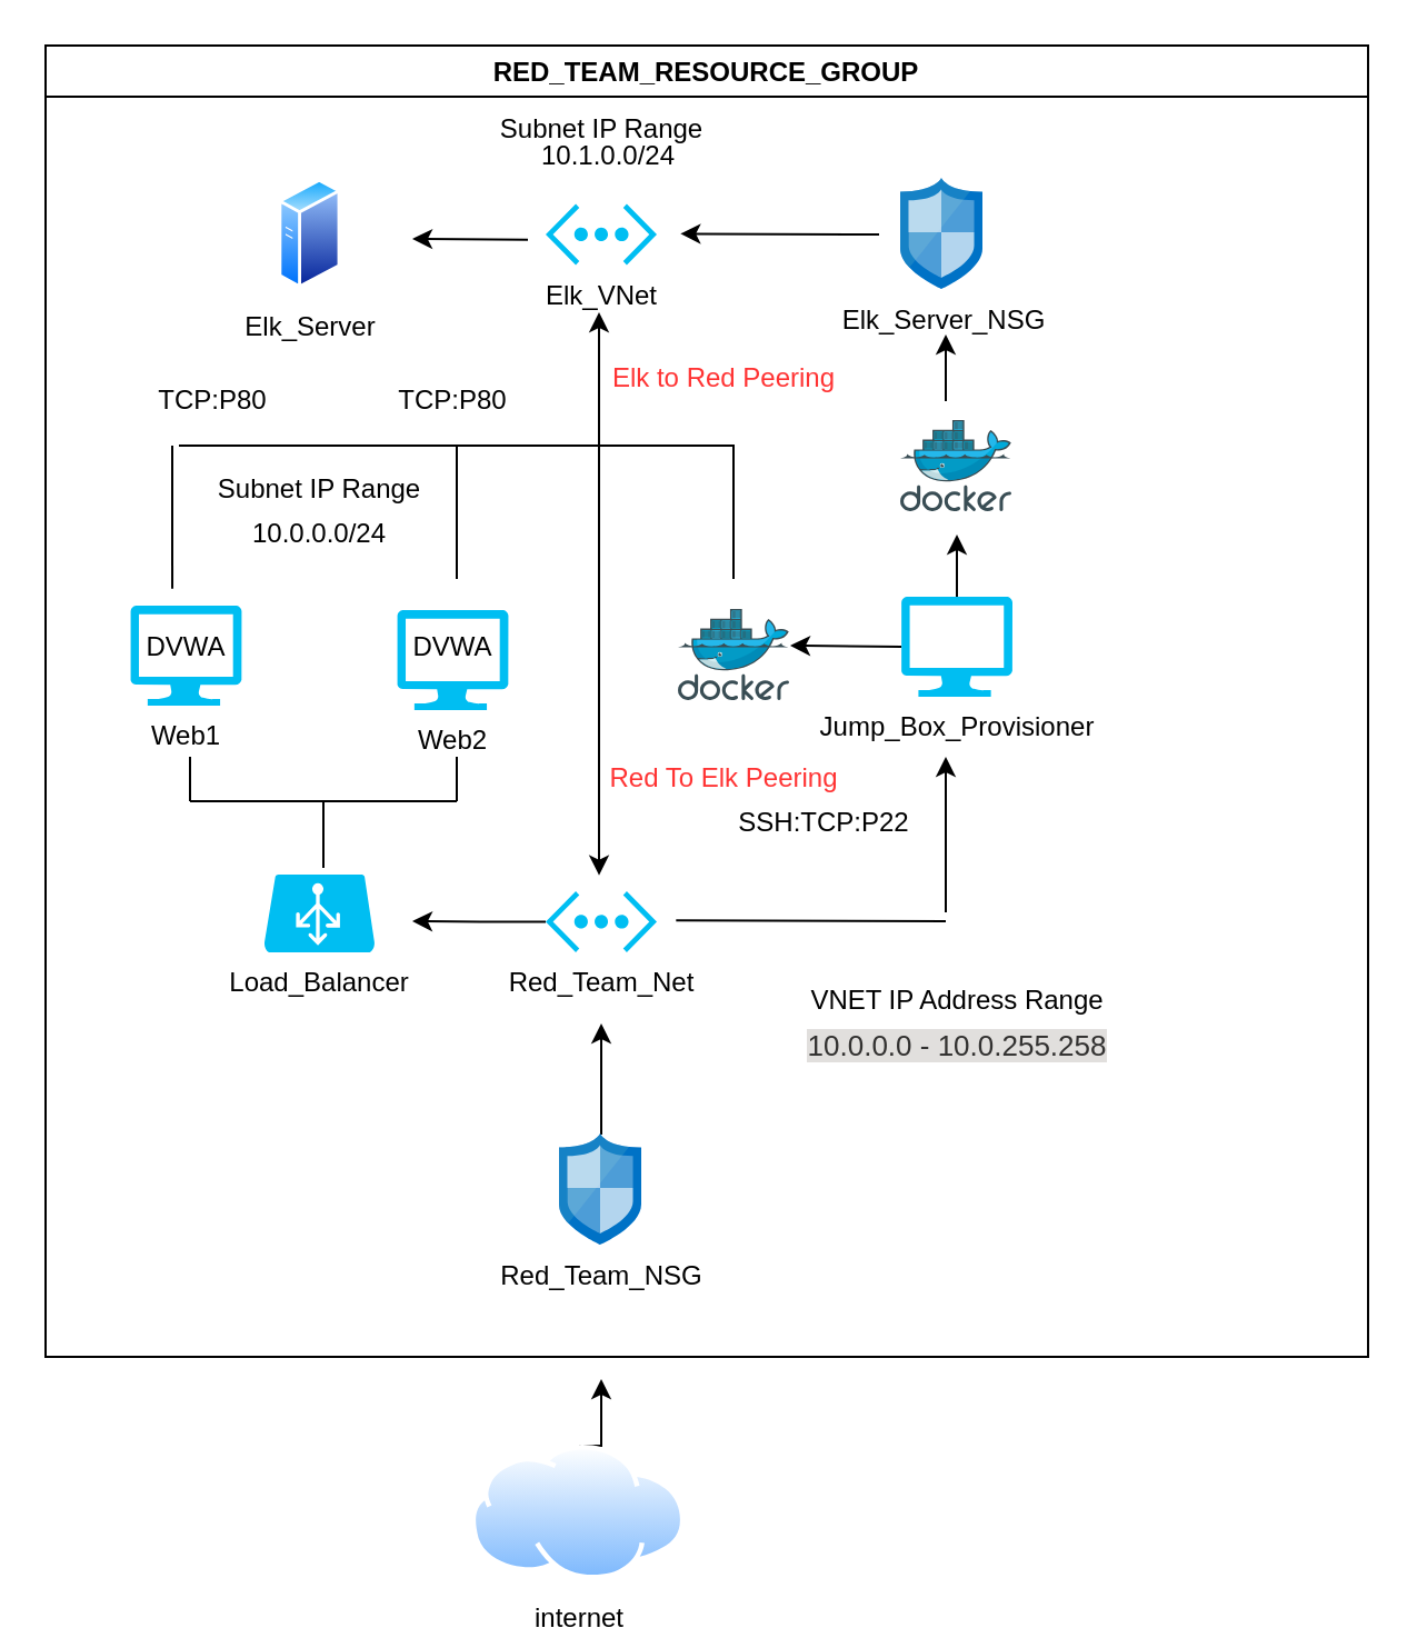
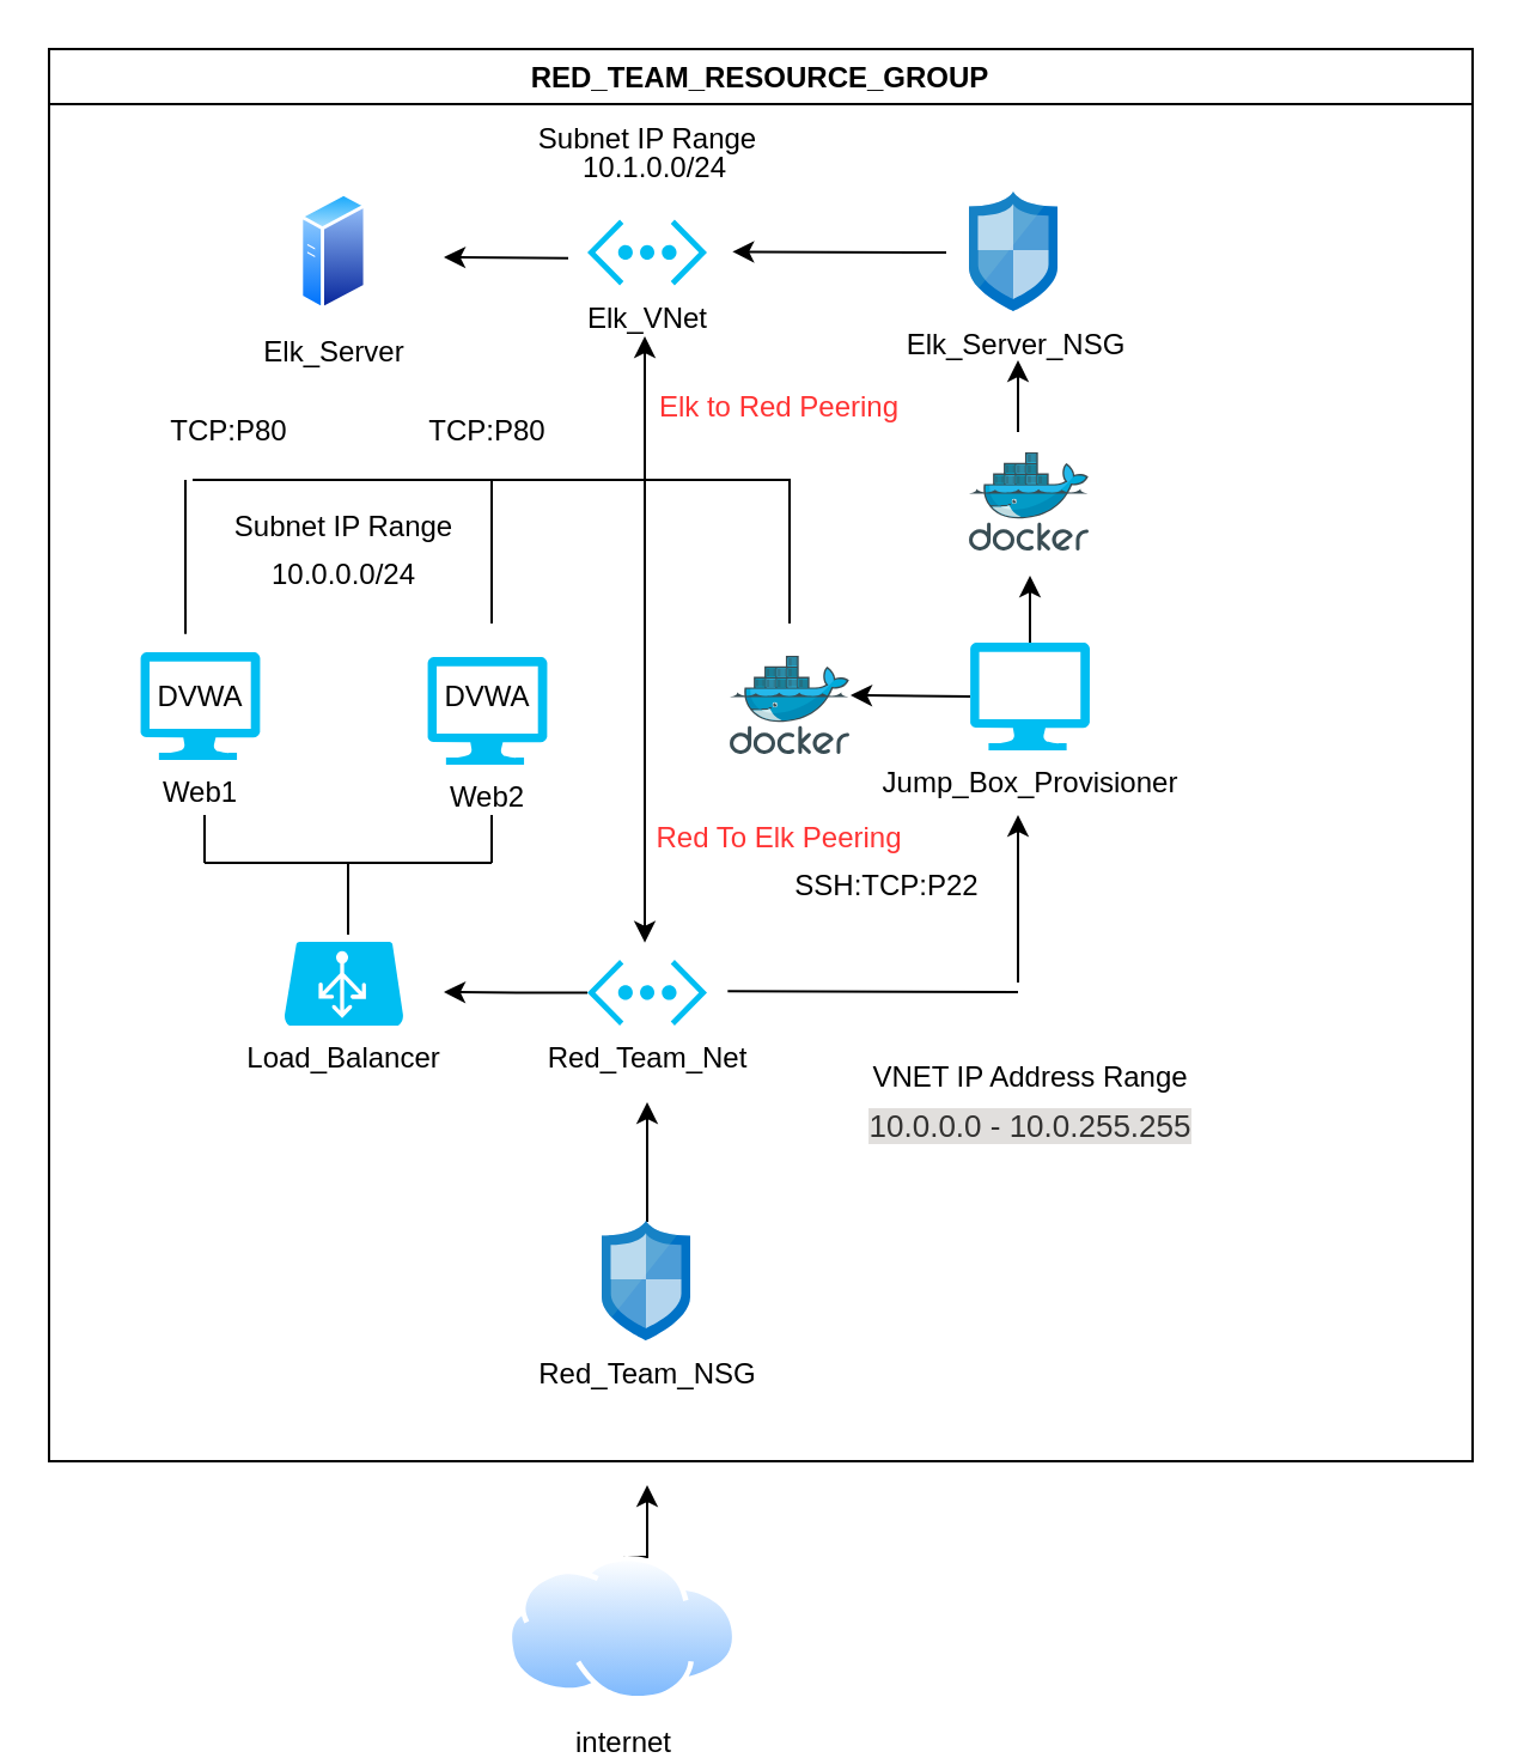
  <mxCell id="0" />
  <mxCell id="1" parent="0" />
  <mxCell id="2" style="edgeStyle=orthogonalEdgeStyle;rounded=0;orthogonalLoop=1;jettySize=auto;html=1;exitX=0;exitY=0.5;exitDx=0;exitDy=0;exitPerimeter=0;" parent="1" source="15" edge="1"><mxGeometry relative="1" as="geometry"><mxPoint x="355" y="290" as="targetPoint" /></mxGeometry></mxCell>
  <mxCell id="3" style="edgeStyle=orthogonalEdgeStyle;rounded=0;orthogonalLoop=1;jettySize=auto;html=1;exitX=0.5;exitY=0;exitDx=0;exitDy=0;" parent="1" source="4" edge="1"><mxGeometry relative="1" as="geometry"><mxPoint x="270" y="620" as="targetPoint" /></mxGeometry></mxCell>
  <mxCell id="4" value="internet" style="aspect=fixed;perimeter=ellipsePerimeter;html=1;align=center;shadow=0;dashed=0;spacingTop=3;image;image=img/lib/active_directory/internet_cloud.svg;" parent="1" vertex="1"><mxGeometry x="211.79" y="650" width="96.43" height="60.75" as="geometry" /></mxCell>
  <mxCell id="5" style="edgeStyle=orthogonalEdgeStyle;rounded=0;orthogonalLoop=1;jettySize=auto;html=1;exitX=0.5;exitY=1;exitDx=0;exitDy=0;" parent="1" edge="1"><mxGeometry relative="1" as="geometry"><mxPoint x="620" y="350" as="sourcePoint" /><mxPoint x="620" y="350" as="targetPoint" /></mxGeometry></mxCell>
  <mxCell id="6" value="RED_TEAM_RESOURCE_GROUP" style="swimlane;" parent="1" vertex="1"><mxGeometry x="20" y="20" width="595" height="590" as="geometry" /></mxCell>
  <mxCell id="7" value="SSH:TCP:P22" style="text;html=1;align=center;verticalAlign=middle;resizable=0;points=[];autosize=1;strokeColor=none;fillColor=none;" parent="6" vertex="1"><mxGeometry x="305" y="340" width="90" height="20" as="geometry" /></mxCell>
  <mxCell id="8" value="TCP:P80" style="text;html=1;align=center;verticalAlign=middle;resizable=0;points=[];autosize=1;strokeColor=none;fillColor=none;" parent="6" vertex="1"><mxGeometry x="45" y="150" width="60" height="20" as="geometry" /></mxCell>
  <mxCell id="9" value="TCP:P80" style="text;html=1;align=center;verticalAlign=middle;resizable=0;points=[];autosize=1;strokeColor=none;fillColor=none;" parent="6" vertex="1"><mxGeometry x="153.22" y="150" width="60" height="20" as="geometry" /></mxCell>
  <mxCell id="10" value="10.0.0.0/24" style="text;html=1;align=center;verticalAlign=middle;resizable=0;points=[];autosize=1;strokeColor=none;fillColor=none;" parent="6" vertex="1"><mxGeometry x="83.22" y="210" width="80" height="20" as="geometry" /></mxCell>
  <mxCell id="11" value="Subnet IP Range&lt;br&gt;" style="text;html=1;align=center;verticalAlign=middle;resizable=0;points=[];autosize=1;strokeColor=none;fillColor=none;" parent="6" vertex="1"><mxGeometry x="68.22" y="190" width="110" height="20" as="geometry" /></mxCell>
  <mxCell id="12" value="Load_Balancer&lt;br&gt;" style="verticalLabelPosition=bottom;html=1;verticalAlign=top;align=center;strokeColor=none;fillColor=#00BEF2;shape=mxgraph.azure.azure_load_balancer;" parent="6" vertex="1"><mxGeometry x="98.22" y="373" width="50" height="35" as="geometry" /></mxCell>
  <mxCell id="13" value="" style="edgeStyle=orthogonalEdgeStyle;rounded=0;orthogonalLoop=1;jettySize=auto;html=1;" parent="6" source="14" edge="1"><mxGeometry relative="1" as="geometry"><mxPoint x="250" y="440" as="targetPoint" /></mxGeometry></mxCell>
  <mxCell id="14" value="Red_Team_NSG" style="sketch=0;aspect=fixed;html=1;points=[];align=center;image;fontSize=12;image=img/lib/mscae/Network_Security_Groups_Classic.svg;" parent="6" vertex="1"><mxGeometry x="231.5" y="490" width="37" height="50" as="geometry" /></mxCell>
  <mxCell id="15" value="Jump_Box_Provisioner&lt;br&gt;" style="verticalLabelPosition=bottom;html=1;verticalAlign=top;align=center;strokeColor=none;fillColor=#00BEF2;shape=mxgraph.azure.computer;pointerEvents=1;" parent="6" vertex="1"><mxGeometry x="385" y="248" width="50" height="45" as="geometry" /></mxCell>
  <mxCell id="16" value="" style="sketch=0;aspect=fixed;html=1;points=[];align=center;image;fontSize=12;image=img/lib/mscae/Docker.svg;" parent="6" vertex="1"><mxGeometry x="285" y="254" width="50" height="41" as="geometry" /></mxCell>
  <mxCell id="17" value="DVWA" style="text;html=1;align=center;verticalAlign=middle;resizable=0;points=[];autosize=1;strokeColor=none;fillColor=none;" parent="6" vertex="1"><mxGeometry x="158.22" y="260.5" width="50" height="20" as="geometry" /></mxCell>
  <mxCell id="18" value="Web2&lt;br&gt;" style="verticalLabelPosition=bottom;html=1;verticalAlign=top;align=center;strokeColor=none;fillColor=#00BEF2;shape=mxgraph.azure.computer;pointerEvents=1;" parent="6" vertex="1"><mxGeometry x="158.22" y="254" width="50" height="45" as="geometry" /></mxCell>
  <mxCell id="19" value="DVWA" style="text;html=1;align=center;verticalAlign=middle;resizable=0;points=[];autosize=1;strokeColor=none;fillColor=none;" parent="6" vertex="1"><mxGeometry x="38.22" y="260.5" width="50" height="20" as="geometry" /></mxCell>
  <mxCell id="20" value="Web1&lt;br&gt;" style="verticalLabelPosition=bottom;html=1;verticalAlign=top;align=center;strokeColor=none;fillColor=#00BEF2;shape=mxgraph.azure.computer;pointerEvents=1;" parent="6" vertex="1"><mxGeometry x="38.22" y="252" width="50" height="45" as="geometry" /></mxCell>
  <mxCell id="21" value="Red_Team_Net&lt;br&gt;" style="verticalLabelPosition=bottom;html=1;verticalAlign=top;align=center;strokeColor=none;fillColor=#00BEF2;shape=mxgraph.azure.virtual_network;pointerEvents=1;" parent="6" vertex="1"><mxGeometry x="225" y="380.5" width="50" height="27.5" as="geometry" /></mxCell>
- <mxCell id="22" value="&lt;span style=&quot;color: rgb(50 , 49 , 48) ; font-family: &amp;#34;az_ea_font&amp;#34; , &amp;#34;segoe ui&amp;#34; , &amp;#34;az_font&amp;#34; , , , &amp;#34;blinkmacsystemfont&amp;#34; , &amp;#34;roboto&amp;#34; , &amp;#34;oxygen&amp;#34; , &amp;#34;ubuntu&amp;#34; , &amp;#34;cantarell&amp;#34; , &amp;#34;open sans&amp;#34; , &amp;#34;helvetica neue&amp;#34; , sans-serif ; font-size: 13px ; text-align: left ; background-color: rgb(225 , 223 , 221)&quot;&gt;10.0.0.0 - 10.0.255.258&lt;/span&gt;" style="text;html=1;align=center;verticalAlign=middle;resizable=0;points=[];autosize=1;strokeColor=none;fillColor=none;" parent="6" vertex="1"><mxGeometry x="335" y="440" width="150" height="20" as="geometry" /></mxCell>
+ <mxCell id="22" value="&lt;span style=&quot;color: rgb(50 , 49 , 48) ; font-family: &amp;#34;az_ea_font&amp;#34; , &amp;#34;segoe ui&amp;#34; , &amp;#34;az_font&amp;#34; , , , &amp;#34;blinkmacsystemfont&amp;#34; , &amp;#34;roboto&amp;#34; , &amp;#34;oxygen&amp;#34; , &amp;#34;ubuntu&amp;#34; , &amp;#34;cantarell&amp;#34; , &amp;#34;open sans&amp;#34; , &amp;#34;helvetica neue&amp;#34; , sans-serif ; font-size: 13px ; text-align: left ; background-color: rgb(225 , 223 , 221)&quot;&gt;10.0.0.0 - 10.0.255.255&lt;/span&gt;" style="text;html=1;align=center;verticalAlign=middle;resizable=0;points=[];autosize=1;strokeColor=none;fillColor=none;" parent="6" vertex="1"><mxGeometry x="335" y="440" width="150" height="20" as="geometry" /></mxCell>
  <mxCell id="23" value="VNET IP Address Range&lt;br&gt;" style="text;html=1;align=center;verticalAlign=middle;resizable=0;points=[];autosize=1;strokeColor=none;fillColor=none;" parent="6" vertex="1"><mxGeometry x="335" y="420" width="150" height="20" as="geometry" /></mxCell>
  <mxCell id="24" value="" style="endArrow=classic;html=1;rounded=0;" parent="6" edge="1"><mxGeometry width="50" height="50" relative="1" as="geometry"><mxPoint x="405" y="390" as="sourcePoint" /><mxPoint x="405" y="320" as="targetPoint" /><Array as="points"><mxPoint x="405" y="360" /><mxPoint x="405" y="350" /></Array></mxGeometry></mxCell>
  <mxCell id="25" value="" style="endArrow=none;html=1;rounded=0;exitX=1.173;exitY=0.479;exitDx=0;exitDy=0;exitPerimeter=0;" parent="6" source="21" edge="1"><mxGeometry width="50" height="50" relative="1" as="geometry"><mxPoint x="305" y="420" as="sourcePoint" /><mxPoint x="405" y="394" as="targetPoint" /></mxGeometry></mxCell>
  <mxCell id="26" value="" style="endArrow=none;html=1;rounded=0;" parent="6" edge="1"><mxGeometry width="50" height="50" relative="1" as="geometry"><mxPoint x="125" y="370" as="sourcePoint" /><mxPoint x="125" y="340" as="targetPoint" /></mxGeometry></mxCell>
  <mxCell id="27" value="" style="endArrow=none;html=1;rounded=0;" parent="6" edge="1"><mxGeometry width="50" height="50" relative="1" as="geometry"><mxPoint x="65" y="340" as="sourcePoint" /><mxPoint x="125" y="340" as="targetPoint" /></mxGeometry></mxCell>
  <mxCell id="28" value="" style="endArrow=none;html=1;rounded=0;" parent="6" edge="1"><mxGeometry width="50" height="50" relative="1" as="geometry"><mxPoint x="125" y="340" as="sourcePoint" /><mxPoint x="185" y="340" as="targetPoint" /></mxGeometry></mxCell>
  <mxCell id="29" value="" style="endArrow=none;html=1;rounded=0;" parent="6" edge="1"><mxGeometry width="50" height="50" relative="1" as="geometry"><mxPoint x="65" y="340" as="sourcePoint" /><mxPoint x="65" y="320" as="targetPoint" /></mxGeometry></mxCell>
  <mxCell id="30" value="" style="endArrow=none;html=1;rounded=0;" parent="6" edge="1"><mxGeometry width="50" height="50" relative="1" as="geometry"><mxPoint x="185" y="340" as="sourcePoint" /><mxPoint x="185" y="320" as="targetPoint" /></mxGeometry></mxCell>
  <mxCell id="31" value="" style="endArrow=none;html=1;rounded=0;" parent="6" edge="1"><mxGeometry width="50" height="50" relative="1" as="geometry"><mxPoint x="309.5" y="240" as="sourcePoint" /><mxPoint x="309.5" y="180" as="targetPoint" /></mxGeometry></mxCell>
  <mxCell id="32" value="" style="endArrow=none;html=1;rounded=0;" parent="6" edge="1"><mxGeometry width="50" height="50" relative="1" as="geometry"><mxPoint x="60" y="180" as="sourcePoint" /><mxPoint x="310" y="180" as="targetPoint" /></mxGeometry></mxCell>
  <mxCell id="33" value="" style="endArrow=none;html=1;rounded=0;" parent="6" edge="1"><mxGeometry width="50" height="50" relative="1" as="geometry"><mxPoint x="185" y="240" as="sourcePoint" /><mxPoint x="185" y="180" as="targetPoint" /></mxGeometry></mxCell>
  <mxCell id="34" value="" style="endArrow=none;html=1;rounded=0;exitX=0.376;exitY=-0.17;exitDx=0;exitDy=0;exitPerimeter=0;" parent="6" source="20" edge="1"><mxGeometry width="50" height="50" relative="1" as="geometry"><mxPoint x="35" y="240" as="sourcePoint" /><mxPoint x="57" y="180" as="targetPoint" /></mxGeometry></mxCell>
  <mxCell id="35" value="Elk_Server&lt;br&gt;" style="aspect=fixed;perimeter=ellipsePerimeter;html=1;align=center;shadow=0;dashed=0;spacingTop=3;image;image=img/lib/active_directory/generic_server.svg;" parent="6" vertex="1"><mxGeometry x="105.22" y="60" width="28.0" height="50" as="geometry" /></mxCell>
  <mxCell id="36" value="Elk_VNet" style="verticalLabelPosition=bottom;html=1;verticalAlign=top;align=center;strokeColor=none;fillColor=#00BEF2;shape=mxgraph.azure.virtual_network;pointerEvents=1;" parent="6" vertex="1"><mxGeometry x="225" y="71.25" width="50" height="27.5" as="geometry" /></mxCell>
  <mxCell id="37" value="Elk_Server_NSG&lt;br&gt;&lt;br&gt;" style="sketch=0;aspect=fixed;html=1;points=[];align=center;image;fontSize=12;image=img/lib/mscae/Network_Security_Groups_Classic.svg;" parent="6" vertex="1"><mxGeometry x="385" y="60" width="37" height="50" as="geometry" /></mxCell>
  <mxCell id="38" value="" style="endArrow=classic;html=1;rounded=0;entryX=1.213;entryY=0.488;entryDx=0;entryDy=0;entryPerimeter=0;" parent="6" target="36" edge="1"><mxGeometry width="50" height="50" relative="1" as="geometry"><mxPoint x="375" y="85" as="sourcePoint" /><mxPoint x="365" y="60" as="targetPoint" /></mxGeometry></mxCell>
  <mxCell id="39" value="" style="endArrow=classic;html=1;rounded=0;exitX=-0.16;exitY=0.585;exitDx=0;exitDy=0;exitPerimeter=0;" parent="6" source="36" edge="1"><mxGeometry width="50" height="50" relative="1" as="geometry"><mxPoint x="185" y="110" as="sourcePoint" /><mxPoint x="165" y="87" as="targetPoint" /></mxGeometry></mxCell>
  <mxCell id="40" value="" style="sketch=0;aspect=fixed;html=1;points=[];align=center;image;fontSize=12;image=img/lib/mscae/Docker.svg;" parent="6" vertex="1"><mxGeometry x="385" y="169" width="50" height="41" as="geometry" /></mxCell>
  <mxCell id="41" value="" style="endArrow=classic;html=1;rounded=0;exitX=0.5;exitY=0;exitDx=0;exitDy=0;exitPerimeter=0;" parent="6" source="15" edge="1"><mxGeometry width="50" height="50" relative="1" as="geometry"><mxPoint x="385" y="250" as="sourcePoint" /><mxPoint x="410" y="220" as="targetPoint" /></mxGeometry></mxCell>
  <mxCell id="42" value="" style="endArrow=classic;html=1;rounded=0;" parent="6" edge="1"><mxGeometry width="50" height="50" relative="1" as="geometry"><mxPoint x="405" y="160" as="sourcePoint" /><mxPoint x="405" y="130" as="targetPoint" /></mxGeometry></mxCell>
  <mxCell id="43" value="Elk to Red Peering&lt;br&gt;" style="text;html=1;align=center;verticalAlign=middle;resizable=0;points=[];autosize=1;strokeColor=none;fillColor=none;fontColor=#FF3333;" parent="6" vertex="1"><mxGeometry x="245" y="140" width="120" height="20" as="geometry" /></mxCell>
  <mxCell id="44" value="Red To Elk Peering&lt;br&gt;" style="text;html=1;align=center;verticalAlign=middle;resizable=0;points=[];autosize=1;strokeColor=none;fillColor=none;fontColor=#FF3333;" parent="6" vertex="1"><mxGeometry x="245" y="320" width="120" height="20" as="geometry" /></mxCell>
  <mxCell id="45" value="" style="endArrow=classic;startArrow=classic;html=1;rounded=0;fontColor=#FF3333;exitX=0.48;exitY=-0.261;exitDx=0;exitDy=0;exitPerimeter=0;" parent="6" source="21" edge="1"><mxGeometry width="50" height="50" relative="1" as="geometry"><mxPoint x="225" y="290" as="sourcePoint" /><mxPoint x="249" y="120" as="targetPoint" /></mxGeometry></mxCell>
  <mxCell id="46" value="&lt;font color=&quot;#000000&quot;&gt;Subnet IP Range&lt;br&gt;&lt;br&gt;&lt;/font&gt;" style="text;html=1;align=center;verticalAlign=middle;resizable=0;points=[];autosize=1;strokeColor=none;fillColor=none;fontColor=#FF3333;" parent="6" vertex="1"><mxGeometry x="195" y="30" width="110" height="30" as="geometry" /></mxCell>
  <mxCell id="47" value="10.1.0.0/24&lt;br&gt;" style="text;html=1;align=center;verticalAlign=middle;resizable=0;points=[];autosize=1;strokeColor=none;fillColor=none;fontColor=#000000;" parent="6" vertex="1"><mxGeometry x="213.22" y="40" width="80" height="20" as="geometry" /></mxCell>
  <mxCell id="48" style="edgeStyle=orthogonalEdgeStyle;rounded=0;orthogonalLoop=1;jettySize=auto;html=1;exitX=0;exitY=0.5;exitDx=0;exitDy=0;exitPerimeter=0;" parent="1" source="21" edge="1"><mxGeometry relative="1" as="geometry"><mxPoint x="185" y="414" as="targetPoint" /></mxGeometry></mxCell>
